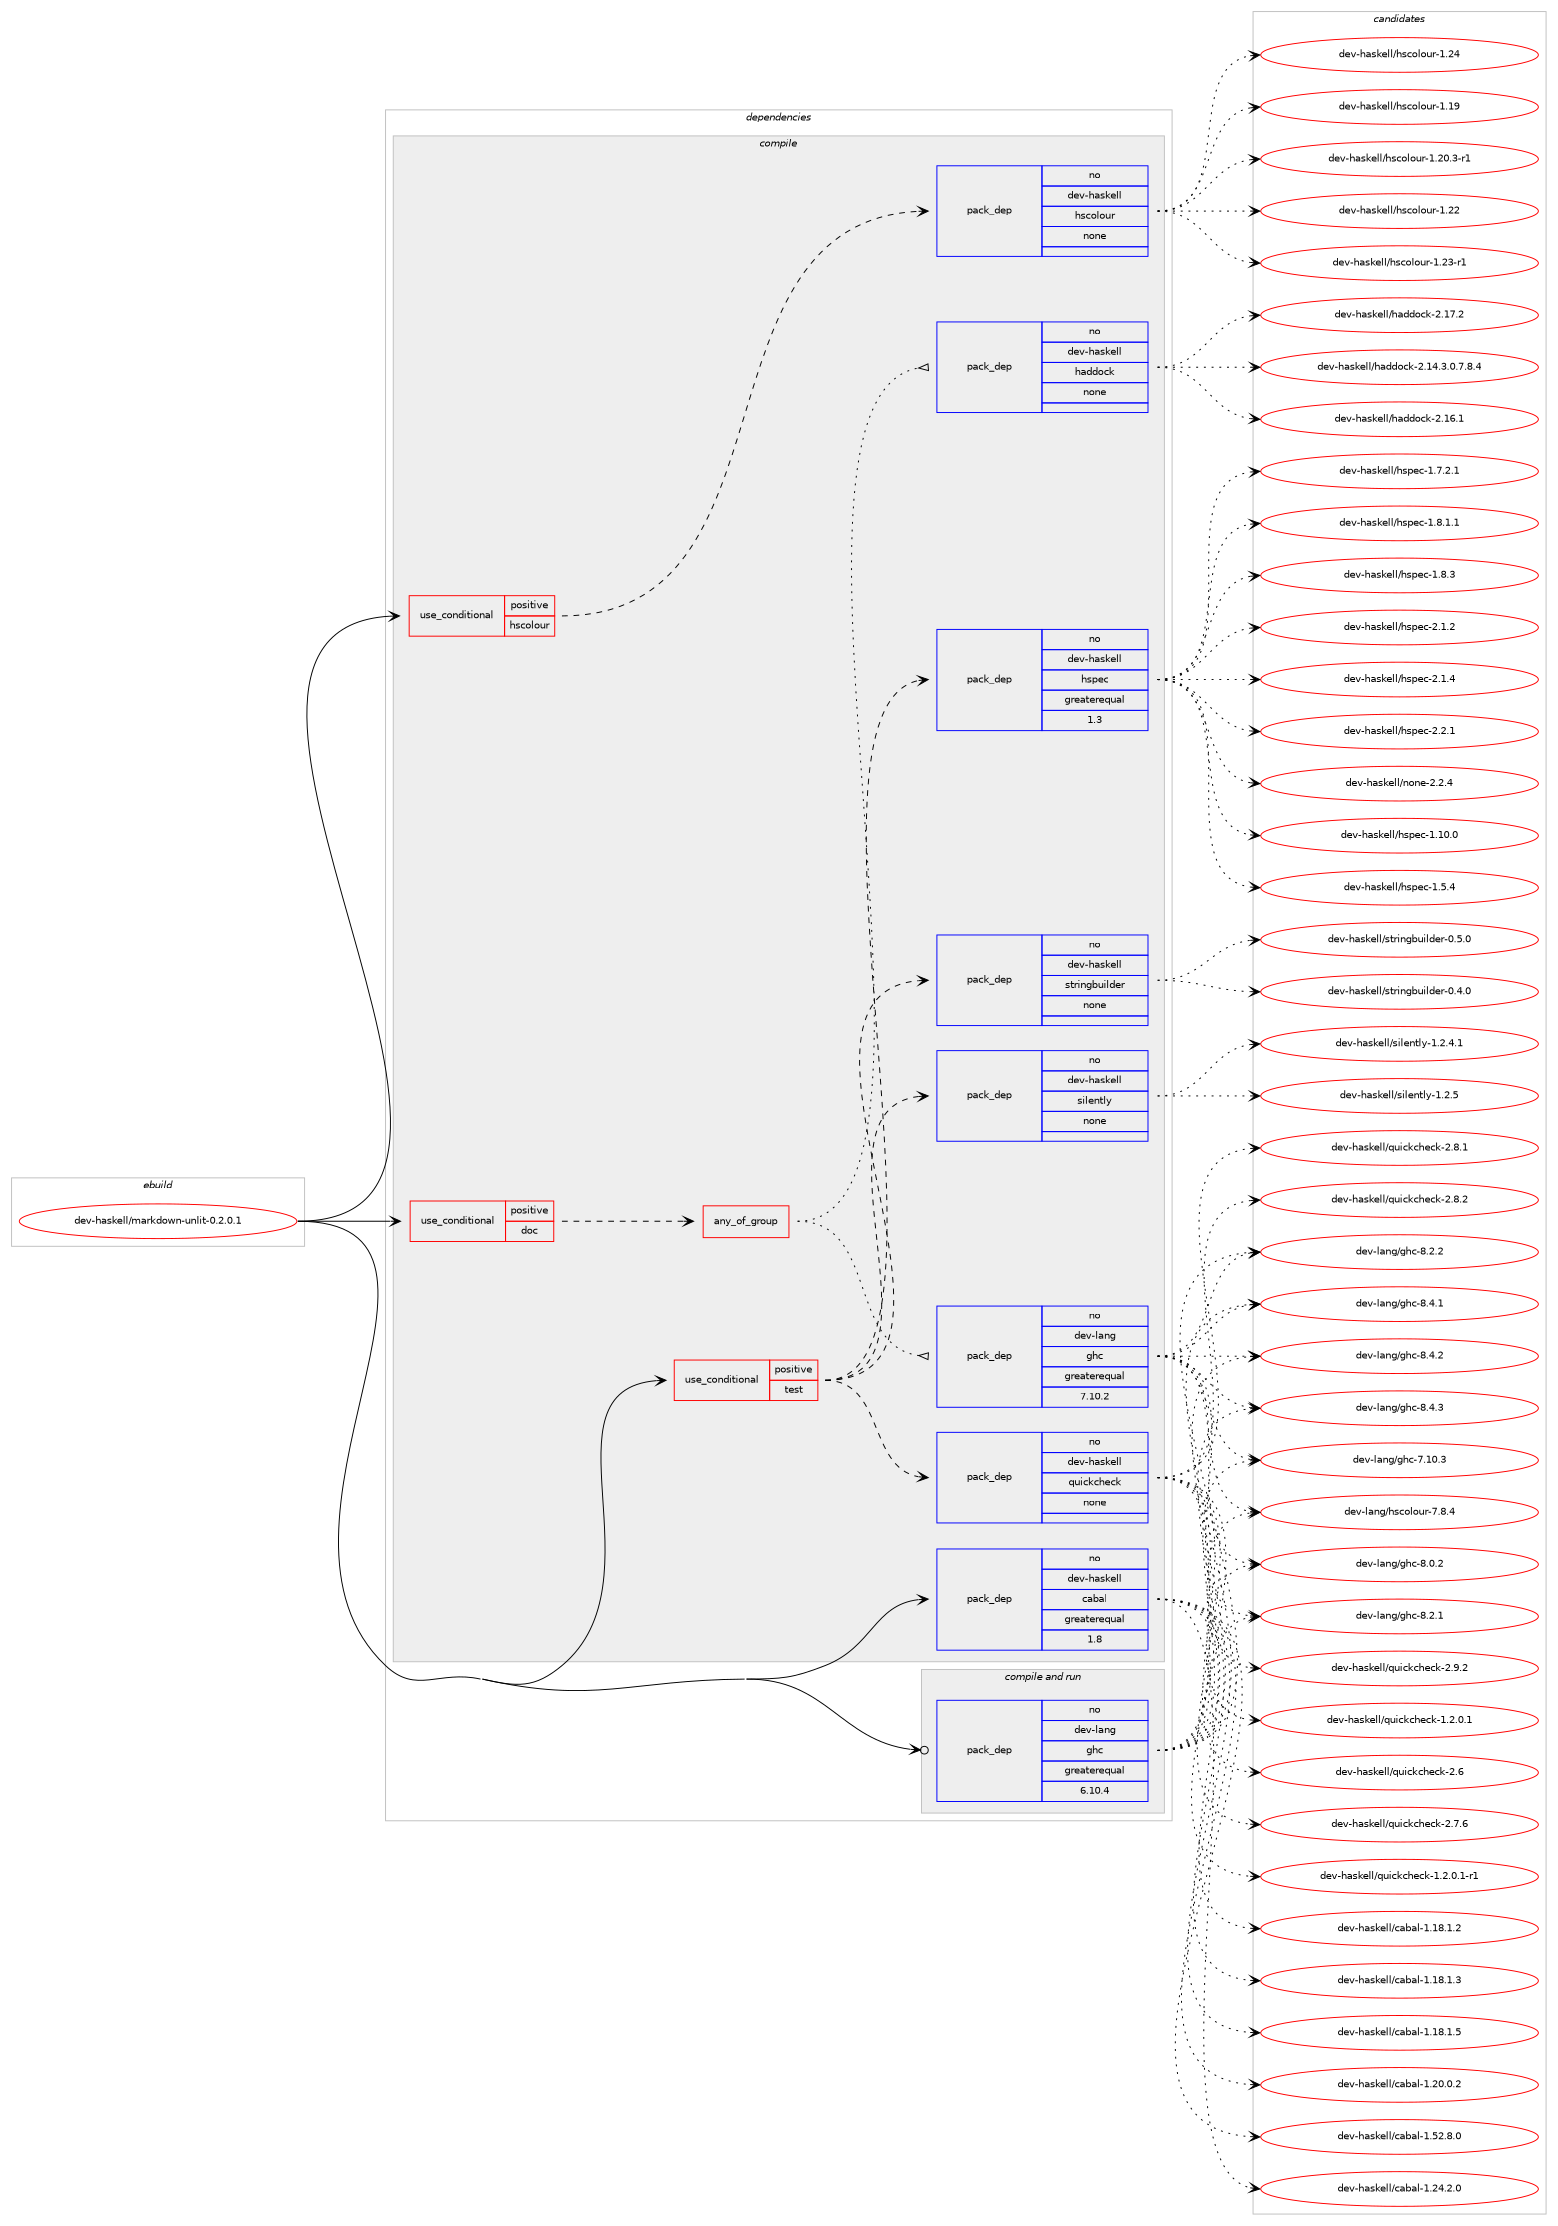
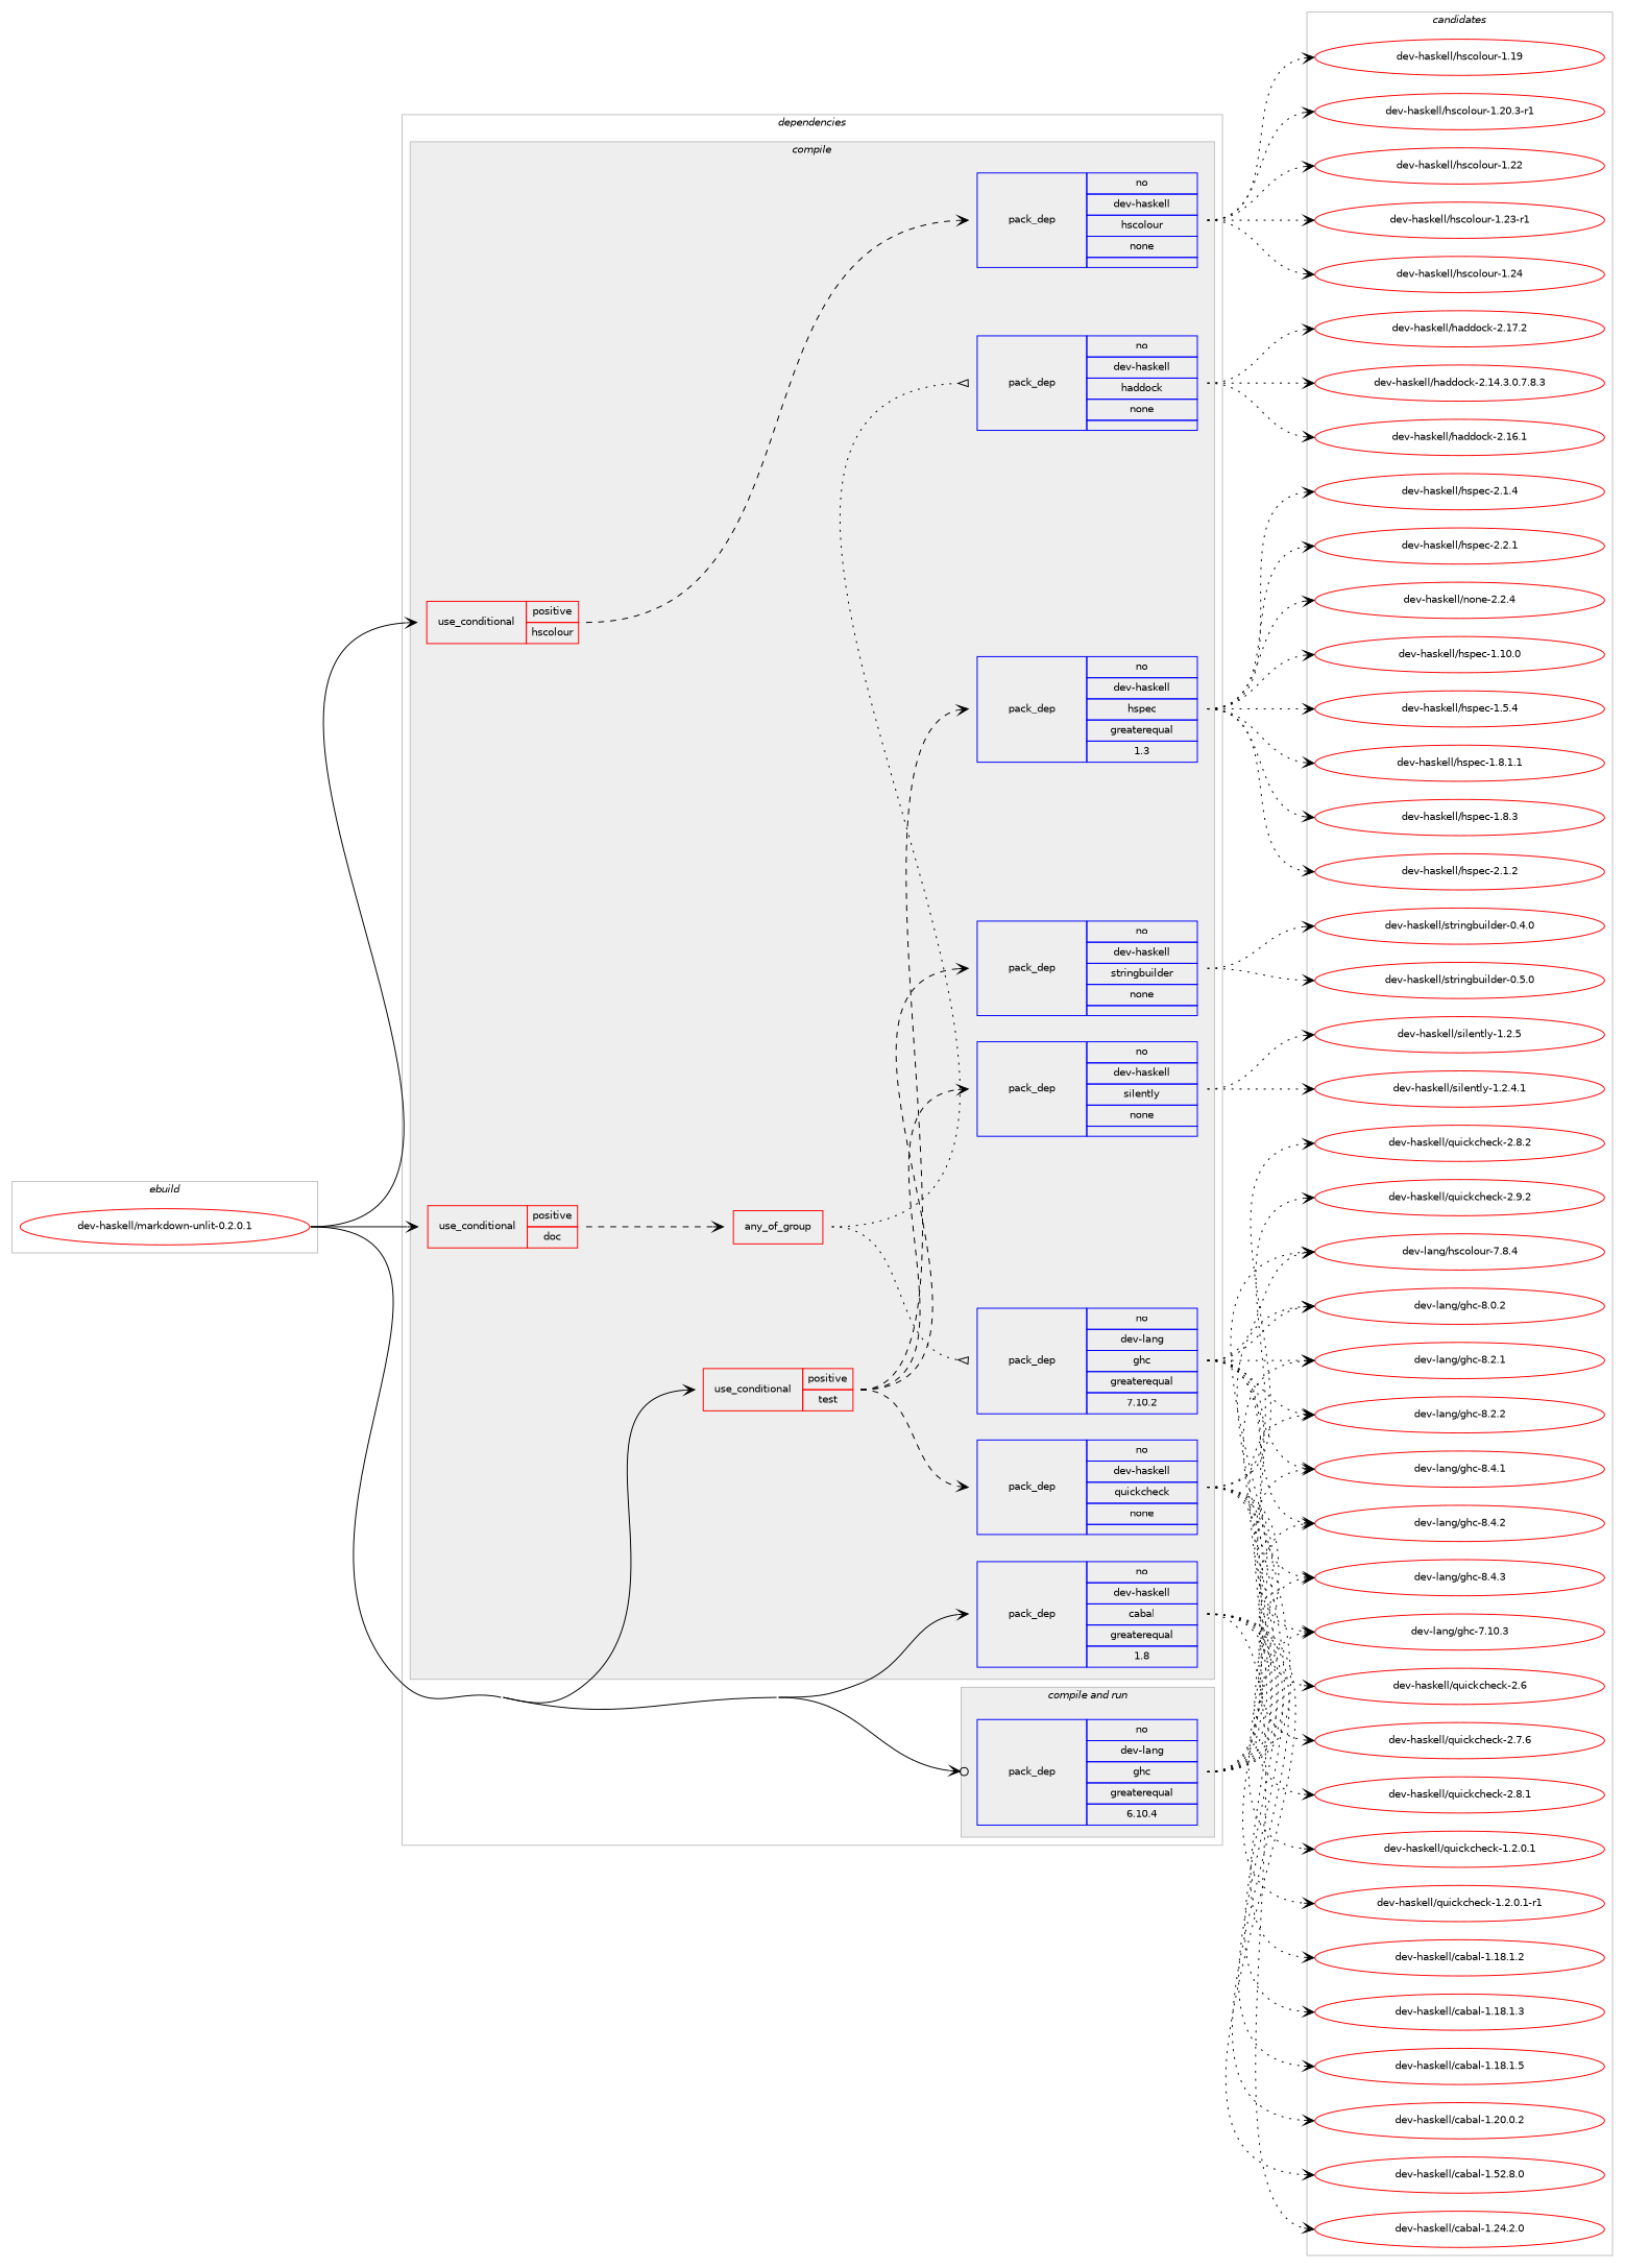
  digraph {
    compound=true
    concentrate=true
    fontname=Helvetica
    fontsize=10
    newrank=true
    rankdir=LR
    ranksep=1.5
    node [color=red fontname=Helvetica fontsize=10]
    edge [arrowhead=vee headport=w style=dotted tailport=e weight=100]
    n1 [label="dev-haskell/markdown-unlit-0.2.0.1" width=4]
    n2 [color=blue label=<<TABLE BORDER="0" CELLBORDER="1" CELLSPACING="0" CELLPADDING="4" WIDTH="220"><TR><TD ROWSPAN="6" CELLPADDING="30">pack_dep</TD></TR><TR><TD WIDTH="110">no</TD></TR><TR><TD>dev-haskell</TD></TR><TR><TD>haddock</TD></TR><TR><TD>none</TD></TR><TR><TD></TD></TR></TABLE>> shape=none]
    n3 [color=blue label=<<TABLE BORDER="0" CELLBORDER="1" CELLSPACING="0" CELLPADDING="4" WIDTH="220"><TR><TD ROWSPAN="6" CELLPADDING="30">pack_dep</TD></TR><TR><TD WIDTH="110">no</TD></TR><TR><TD>dev-lang</TD></TR><TR><TD>ghc</TD></TR><TR><TD>greaterequal</TD></TR><TR><TD>7.10.2</TD></TR></TABLE>> shape=none]
    n4 [label=<<TABLE BORDER="0" CELLBORDER="1" CELLSPACING="0" CELLPADDING="4"><TR><TD CELLPADDING="10">any_of_group</TD></TR></TABLE>> shape=none]
    n5 [label=<<TABLE BORDER="0" CELLBORDER="1" CELLSPACING="0" CELLPADDING="4"><TR><TD ROWSPAN="3" CELLPADDING="10">use_conditional</TD></TR><TR><TD>positive</TD></TR><TR><TD>doc</TD></TR></TABLE>> shape=none]
    n6 [color=blue label=<<TABLE BORDER="0" CELLBORDER="1" CELLSPACING="0" CELLPADDING="4" WIDTH="220"><TR><TD ROWSPAN="6" CELLPADDING="30">pack_dep</TD></TR><TR><TD WIDTH="110">no</TD></TR><TR><TD>dev-haskell</TD></TR><TR><TD>hscolour</TD></TR><TR><TD>none</TD></TR><TR><TD></TD></TR></TABLE>> shape=none]
    n7 [label=<<TABLE BORDER="0" CELLBORDER="1" CELLSPACING="0" CELLPADDING="4"><TR><TD ROWSPAN="3" CELLPADDING="10">use_conditional</TD></TR><TR><TD>positive</TD></TR><TR><TD>hscolour</TD></TR></TABLE>> shape=none]
    n8 [color=blue label=<<TABLE BORDER="0" CELLBORDER="1" CELLSPACING="0" CELLPADDING="4" WIDTH="220"><TR><TD ROWSPAN="6" CELLPADDING="30">pack_dep</TD></TR><TR><TD WIDTH="110">no</TD></TR><TR><TD>dev-haskell</TD></TR><TR><TD>cabal</TD></TR><TR><TD>greaterequal</TD></TR><TR><TD>1.8</TD></TR></TABLE>> shape=none]
    n9 [color=blue label=<<TABLE BORDER="0" CELLBORDER="1" CELLSPACING="0" CELLPADDING="4" WIDTH="220"><TR><TD ROWSPAN="6" CELLPADDING="30">pack_dep</TD></TR><TR><TD WIDTH="110">no</TD></TR><TR><TD>dev-haskell</TD></TR><TR><TD>hspec</TD></TR><TR><TD>greaterequal</TD></TR><TR><TD>1.3</TD></TR></TABLE>> shape=none]
    n10 [color=blue label=<<TABLE BORDER="0" CELLBORDER="1" CELLSPACING="0" CELLPADDING="4" WIDTH="220"><TR><TD ROWSPAN="6" CELLPADDING="30">pack_dep</TD></TR><TR><TD WIDTH="110">no</TD></TR><TR><TD>dev-haskell</TD></TR><TR><TD>quickcheck</TD></TR><TR><TD>none</TD></TR><TR><TD></TD></TR></TABLE>> shape=none]
    n11 [color=blue label=<<TABLE BORDER="0" CELLBORDER="1" CELLSPACING="0" CELLPADDING="4" WIDTH="220"><TR><TD ROWSPAN="6" CELLPADDING="30">pack_dep</TD></TR><TR><TD WIDTH="110">no</TD></TR><TR><TD>dev-haskell</TD></TR><TR><TD>silently</TD></TR><TR><TD>none</TD></TR><TR><TD></TD></TR></TABLE>> shape=none]
    n12 [color=blue label=<<TABLE BORDER="0" CELLBORDER="1" CELLSPACING="0" CELLPADDING="4" WIDTH="220"><TR><TD ROWSPAN="6" CELLPADDING="30">pack_dep</TD></TR><TR><TD WIDTH="110">no</TD></TR><TR><TD>dev-haskell</TD></TR><TR><TD>stringbuilder</TD></TR><TR><TD>none</TD></TR><TR><TD></TD></TR></TABLE>> shape=none]
    n13 [label=<<TABLE BORDER="0" CELLBORDER="1" CELLSPACING="0" CELLPADDING="4"><TR><TD ROWSPAN="3" CELLPADDING="10">use_conditional</TD></TR><TR><TD>positive</TD></TR><TR><TD>test</TD></TR></TABLE>> shape=none]
    n14 [color=blue label=<<TABLE BORDER="0" CELLBORDER="1" CELLSPACING="0" CELLPADDING="4" WIDTH="220"><TR><TD ROWSPAN="6" CELLPADDING="30">pack_dep</TD></TR><TR><TD WIDTH="110">no</TD></TR><TR><TD>dev-lang</TD></TR><TR><TD>ghc</TD></TR><TR><TD>greaterequal</TD></TR><TR><TD>6.10.4</TD></TR></TABLE>> shape=none]
-   n15 [label="dev-haskell/haddock-2.14.3.0.7.8.4" width=4]
+   n15 [label="dev-haskell/haddock-2.14.3.0.7.8.3" width=4]
    n16 [label="dev-haskell/haddock-2.16.1" width=4]
    n17 [label="dev-haskell/haddock-2.17.2" width=4]
    n18 [label="dev-lang/ghc-7.10.3" width=4]
    n19 [label="dev-lang/hscolour-7.8.4" width=4]
    n20 [label="dev-lang/ghc-8.0.2" width=4]
    n21 [label="dev-lang/ghc-8.2.1" width=4]
    n22 [label="dev-lang/ghc-8.2.2" width=4]
    n23 [label="dev-lang/ghc-8.4.1" width=4]
    n24 [label="dev-lang/ghc-8.4.2" width=4]
    n25 [label="dev-lang/ghc-8.4.3" width=4]
    n26 [label="dev-haskell/hscolour-1.19" width=4]
    n27 [label="dev-haskell/hscolour-1.20.3-r1" width=4]
    n28 [label="dev-haskell/hscolour-1.22" width=4]
    n29 [label="dev-haskell/hscolour-1.23-r1" width=4]
    n30 [label="dev-haskell/hscolour-1.24" width=4]
    n31 [label="dev-haskell/hspec-1.10.0" width=4]
    n32 [label="dev-haskell/hspec-1.5.4" width=4]
-   n33 [label="dev-haskell/hspec-1.7.2.1" width=4]
    n34 [label="dev-haskell/hspec-1.8.1.1" width=4]
    n35 [label="dev-haskell/hspec-1.8.3" width=4]
    n36 [label="dev-haskell/hspec-2.1.2" width=4]
    n37 [label="dev-haskell/hspec-2.1.4" width=4]
    n38 [label="dev-haskell/hspec-2.2.1" width=4]
    n39 [label="dev-haskell/none-2.2.4" width=4]
    n40 [label="dev-haskell/quickcheck-1.2.0.1" width=4]
    n41 [label="dev-haskell/quickcheck-1.2.0.1-r1" width=4]
    n42 [label="dev-haskell/quickcheck-2.6" width=4]
    n43 [label="dev-haskell/quickcheck-2.7.6" width=4]
    n44 [label="dev-haskell/quickcheck-2.8.1" width=4]
    n45 [label="dev-haskell/quickcheck-2.8.2" width=4]
    n46 [label="dev-haskell/quickcheck-2.9.2" width=4]
    n47 [label="dev-haskell/silently-1.2.4.1" width=4]
    n48 [label="dev-haskell/silently-1.2.5" width=4]
    n49 [label="dev-haskell/stringbuilder-0.4.0" width=4]
    n50 [label="dev-haskell/stringbuilder-0.5.0" width=4]
    n51 [label="dev-haskell/cabal-1.18.1.2" width=4]
    n52 [label="dev-haskell/cabal-1.18.1.3" width=4]
    n53 [label="dev-haskell/cabal-1.18.1.5" width=4]
    n54 [label="dev-haskell/cabal-1.20.0.2" width=4]
    n55 [label="dev-haskell/cabal-1.52.8.0" width=4]
    n56 [label="dev-haskell/cabal-1.24.2.0" width=4]
    subgraph cluster_1 {
      color=gray
      label=<<i>ebuild</i>>
      rank=same
      n1
    }
    subgraph cluster_2 {
      color=gray
      label=<<i>dependencies</i>>
      subgraph cluster_3 {
        color=gray
        fillcolor="#eeeeee"
        label=<<i>compile</i>>
        style=filled
        subgraph sub_4 {
          color=gray
          fillcolor="#eeeeee"
          label=<<i>compile</i>>
          style=filled
          n5
          subgraph sub_5 {
            color=gray
            fillcolor="#eeeeee"
            label=<<i>compile</i>>
            style=filled
            n4
            subgraph sub_6 {
              color=gray
              fillcolor="#eeeeee"
              label=<<i>compile</i>>
              style=filled
              n2
            }
            subgraph sub_7 {
              color=gray
              fillcolor="#eeeeee"
              label=<<i>compile</i>>
              style=filled
              n3
            }
          }
        }
        subgraph sub_8 {
          color=gray
          fillcolor="#eeeeee"
          label=<<i>compile</i>>
          style=filled
          n7
          subgraph sub_9 {
            color=gray
            fillcolor="#eeeeee"
            label=<<i>compile</i>>
            style=filled
            n6
          }
        }
        subgraph sub_10 {
          color=gray
          fillcolor="#eeeeee"
          label=<<i>compile</i>>
          style=filled
          n8
        }
        subgraph sub_11 {
          color=gray
          fillcolor="#eeeeee"
          label=<<i>compile</i>>
          style=filled
          n13
          subgraph sub_12 {
            color=gray
            fillcolor="#eeeeee"
            label=<<i>compile</i>>
            style=filled
            n9
          }
          subgraph sub_13 {
            color=gray
            fillcolor="#eeeeee"
            label=<<i>compile</i>>
            style=filled
            n10
          }
          subgraph sub_14 {
            color=gray
            fillcolor="#eeeeee"
            label=<<i>compile</i>>
            style=filled
            n11
          }
          subgraph sub_15 {
            color=gray
            fillcolor="#eeeeee"
            label=<<i>compile</i>>
            style=filled
            n12
          }
        }
      }
      subgraph cluster_16 {
        color=gray
        fillcolor="#eeeeee"
        label=<<i>compile and run</i>>
        style=filled
        subgraph sub_17 {
          color=gray
          fillcolor="#eeeeee"
          label=<<i>compile and run</i>>
          style=filled
          n14
        }
      }
      subgraph cluster_18 {
        color=gray
        fillcolor="#eeeeee"
        label=<<i>run</i>>
        style=filled
      }
    }
    subgraph cluster_19 {
      color=gray
      label=<<i>candidates</i>>
      rank=same
      subgraph sub_20 {
        color=black
        label=<<i>candidates</i>>
        nodesep=1
        rank=same
        n15
        n16
        n17
      }
      subgraph sub_21 {
        color=black
        label=<<i>candidates</i>>
        nodesep=1
        rank=same
        n18
        n19
        n20
        n21
        n22
        n23
        n24
        n25
      }
      subgraph sub_22 {
        color=black
        label=<<i>candidates</i>>
        nodesep=1
        rank=same
        n26
        n27
        n28
        n29
        n30
      }
      subgraph sub_23 {
        color=black
        label=<<i>candidates</i>>
        nodesep=1
        rank=same
        n31
        n32
-       n33
        n34
        n35
        n36
        n37
        n38
        n39
      }
      subgraph sub_24 {
        color=black
        label=<<i>candidates</i>>
        nodesep=1
        rank=same
        n40
        n41
        n42
        n43
        n44
        n45
        n46
      }
      subgraph sub_25 {
        color=black
        label=<<i>candidates</i>>
        nodesep=1
        rank=same
        n47
        n48
      }
      subgraph sub_26 {
        color=black
        label=<<i>candidates</i>>
        nodesep=1
        rank=same
        n49
        n50
      }
      subgraph sub_27 {
        color=black
        label=<<i>candidates</i>>
        nodesep=1
        rank=same
        n51
        n52
        n53
        n54
        n55
        n56
      }
      subgraph sub_28 {
        color=black
        label=<<i>candidates</i>>
        nodesep=1
        rank=same
        n18
        n19
        n20
        n21
        n22
        n23
        n24
        n25
      }
    }
    n1 -> n5 [style=solid weight=20]
    n1 -> n7 [style=solid weight=20]
    n1 -> n8 [style=solid weight=20]
    n1 -> n13 [style=solid weight=20]
    n1 -> n14 [arrowhead=odotvee style=solid weight=20]
    n2 -> n15
    n2 -> n16
    n2 -> n17
    n3 -> n18
    n3 -> n19
    n3 -> n20
    n3 -> n21
    n3 -> n22
    n3 -> n23
    n3 -> n24
    n3 -> n25
    n4 -> n2 [arrowhead=oinv weight=20]
    n4 -> n3 [arrowhead=oinv weight=20]
    n5 -> n4 [style=dashed weight=20]
    n6 -> n26
    n6 -> n27
    n6 -> n28
    n6 -> n29
    n6 -> n30
    n7 -> n6 [style=dashed weight=20]
    n8 -> n51
    n8 -> n52
    n8 -> n53
    n8 -> n54
    n8 -> n55
    n8 -> n56
    n9 -> n31
    n9 -> n32
-   n9 -> n33
    n9 -> n34
    n9 -> n35
    n9 -> n36
    n9 -> n37
    n9 -> n38
    n9 -> n39
    n10 -> n40
    n10 -> n41
    n10 -> n42
    n10 -> n43
    n10 -> n44
    n10 -> n45
    n10 -> n46
    n11 -> n47
    n11 -> n48
    n12 -> n49
    n12 -> n50
    n13 -> n9 [style=dashed weight=20]
    n13 -> n10 [style=dashed weight=20]
    n13 -> n11 [style=dashed weight=20]
    n13 -> n12 [style=dashed weight=20]
    n14 -> n18
    n14 -> n19
    n14 -> n20
    n14 -> n21
    n14 -> n22
    n14 -> n23
    n14 -> n24
    n14 -> n25
  }
